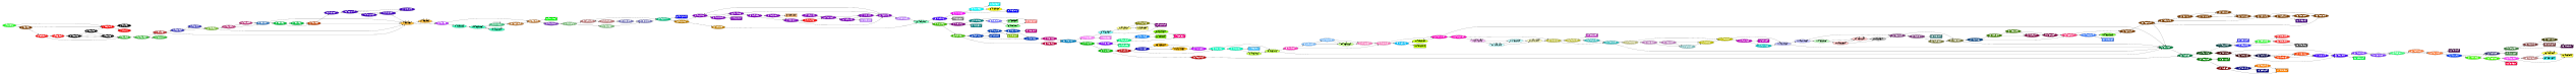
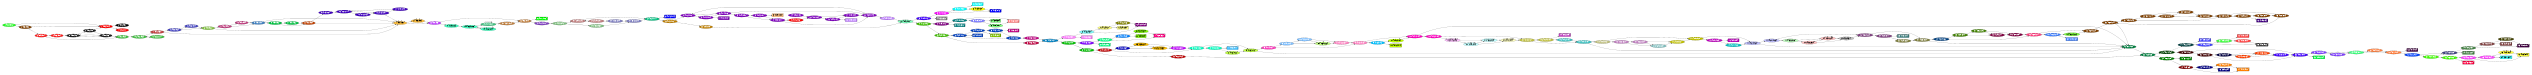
  digraph {
    rankdir=LR
    node [fillcolor="#804000" fontcolor="#ffffff" shape=oval style=filled]
    n1 [fillcolor="#20FF20" label="0 [aec0,aed3]"]
    n2 [fillcolor="#FF0000" label="1 [aed5,aedd]"]
    n3 [label="2 [aef2,aef8]"]
    n4 [fillcolor="#000000" label="3 [aee3,aeec]"]
    n5 [fillcolor="#FF0000" label="4 [c1e8,c1f1]"]
    n6 [fillcolor="#FF2020" label="5 [aefa,af01]"]
    n7 [fillcolor="#FF2020" label="6 [af03,af0c]"]
    n8 [fillcolor="#40C040" label="7 [af27,af2c]"]
    n9 [fillcolor="#202020" label="10 [af0e,af16]"]
    n10 [fillcolor="#40C040" label="196 [af31,af3c]"]
    n11 [fillcolor="#202020" label="8 [af18,af1c]"]
    n12 [fillcolor="#202020" label="9 [af1e,af25]"]
    n13 [fillcolor="#C04040" label="11 [af42,af5b]"]
    n14 [fillcolor="#40C040" label="12 [c233,c247]"]
    n15 [fillcolor="#4040C0" label="13 [af5d,af69]"]
    n16 [fillcolor="#FFC040" fontcolor="#000000" label="14 [afd4,afe0]"]
    n17 [fillcolor="#4040C0" label="15 [af6b,af7a]"]
    n18 [fillcolor="#80C040" label="16 [af7f,af82]"]
    n19 [fillcolor="#FFC040" fontcolor="#000000" label="24 [afe2,afe2]"]
    n20 [fillcolor="#C040FF" label="25 [afe7,aff2]"]
    n21 [fillcolor="#C04080" label="17 [af84,af90]"]
    n22 [fillcolor="#C08040" label="26 [aff8,b00f]"]
    n23 [fillcolor="#40FFC0" fontcolor="#000000" label="27 [c24c,c258]"]
    n24 [fillcolor="#C04080" label="18 [af92,af9f]"]
    n25 [fillcolor="#4080C0" label="19 [afa4,afa7]"]
    n26 [fillcolor="#00C040" label="20 [afa9,afb5]"]
    n27 [fillcolor="#00C040" label="21 [afb7,afc6]"]
    n28 [fillcolor="#C04000" label="22 [afcb,afce]"]
    n29 [fillcolor="#4000C0" label="23 [c159,c164]"]
    n30 [fillcolor="#4000C0" label="175 [c167,c174]"]
    n31 [fillcolor="#4000C0" label="172 [c176,c185]"]
    n32 [fillcolor="#4000C0" label="173 [c18a,c197]"]
    n33 [fillcolor="#00FF00" label="28 [b011,b016]" shape=box3d]
    n34 [fillcolor="#8040C0" label="29 [b02a,b034]"]
    n35 [fillcolor="#40FFC0" fontcolor="#000000" label="199 [c25d,c260]"]
    n36 [fillcolor="#80C080" label="31 [c292,c295]"]
    n37 [fillcolor="#40FFC0" fontcolor="#000000" label="197 [c262,c27a]"]
    n38 [fillcolor="#40C080" label="198 [c27c,c28b]"]
    n39 [fillcolor="#00C080" label="30 [b03a,b041]"]
    n40 [fillcolor="#0000FF" label="32 [b043,b048]" shape=box3d]
    n41 [fillcolor="#C08000" label="33 [b05c,b067]"]
    n42 [fillcolor="#C08080" label="201 [c29b,c2a8]"]
    n43 [fillcolor="#80C080" label="202 [c53c,c53c]"]
    n44 [fillcolor="#8000C0" label="34 [b06d,b078]"]
    n45 [fillcolor="#C08000" label="35 [c0fb,c0fe]"]
    n46 [fillcolor="#C08080" label="203 [c2ae,c2b1]"]
    n47 [fillcolor="#8080C0" label="217 [c543,c54e]"]
    n48 [fillcolor="#8000C0" label="36 [b07a,b08c]"]
    n49 [fillcolor="#8000C0" label="37 [b0bb,b0be]"]
    n50 [fillcolor="#80FFC0" fontcolor="#000000" label="167 [b0f5,b10c]"]
    n51 [fillcolor="#8000C0" label="38 [b08e,b095]"]
    n52 [fillcolor="#8000C0" label="39 [b099,b0a0]"]
    n53 [fillcolor="#8000C0" label="44 [b0c0,b0c4]" shape=box3d]
    n54 [fillcolor="#4000FF" label="46 [b10e,b115]"]
    n55 [fillcolor="#40C000" label="47 [b18d,b1a8]"]
    n56 [fillcolor="#C080FF" label="40 [b097,b0ed]"]
    n57 [fillcolor="#8000C0" label="41 [b0a2,b0b4]"]
    n58 [fillcolor="#8000C0" label="42 [b0d5,b0d7]"]
    n59 [fillcolor="#FF0000" label="43 [b0b6,b0b6]"]
    n60 [fillcolor="#FFC080" fontcolor="#000000" label="45 [b0d9,b0dd]" shape=box3d]
    n61 [fillcolor="#8000C0" label="180 [c1c2,c1c9]"]
    n62 [fillcolor="#8000C0" label="177 [c1cb,c1e0]"]
    n63 [fillcolor="#8000C0" label="178 [c1aa,c1ac]"]
    n64 [fillcolor="#FF00FF" label="48 [b11b,b125]"]
    n65 [fillcolor="#808080" label="49 [c355,c358]" shape=box3d]
    n66 [fillcolor="#00FFFF" label="50 [b127,b138]"]
    n67 [fillcolor="#0000FF" label="51 [b143,b146]" shape=box3d]
    n68 [fillcolor="#800080" label="54 [b1ae,b1b8]"]
    n69 [fillcolor="#40C000" label="55 [b3da,b3f1]"]
    n70 [fillcolor="#008080" label="56 [b1be,b1c8]"]
    n71 [fillcolor="#008080" label="57 [c3c5,c3c8]" shape=box3d]
    n72 [fillcolor="#0040C0" label="62 [b3f7,b402]"]
    n73 [fillcolor="#C00040" label="63 [bd83,bd86]"]
    n74 [fillcolor="#FFFF00" fontcolor="#000000" label="52 [b13e,b13e]"]
    n75 [fillcolor="#00FFFF" label="53 [c38d,c38d]" shape=box3d]
    n76 [fillcolor="#8080FF" label="58 [b1ca,b1db]"]
    n77 [fillcolor="#FF8080" label="59 [b1e6,b1e9]" shape=box3d]
    n78 [fillcolor="#0040C0" label="64 [b408,b40f]"]
    n79 [fillcolor="#0040C0" label="65 [c1f2,c1f6]" shape=box3d]
    n80 [fillcolor="#0080C0" label="166 [b43d,b454]"]
    n81 [fillcolor="#80FF80" fontcolor="#000000" label="60 [b1e1,b1e1]"]
    n82 [fillcolor="#80FF80" fontcolor="#000000" label="61 [c3ef,c3ef]" shape=box3d]
    n83 [fillcolor="#0040C0" label="66 [b415,b41c]"]
    n84 [fillcolor="#80C000" label="67 [c1fd,c201]" shape=box3d]
    n85 [fillcolor="#FF80FF" label="71 [b456,b45d]"]
    n86 [fillcolor="#00C000" label="72 [b4d5,b4f0]"]
    n87 [fillcolor="#0040C0" label="68 [b422,b433]"]
    n88 [fillcolor="#C00080" label="69 [c208,c20c]" shape=box3d]
    n89 [fillcolor="#C00080" label="70 [b435,b435]"]
    n90 [fillcolor="#80FFFF" fontcolor="#000000" label="73 [b463,b46d]"]
    n91 [fillcolor="#FF80FF" label="74 [c363,c366]" shape=box3d]
    n92 [fillcolor="#FFFF80" fontcolor="#000000" label="75 [b46f,b480]"]
    n93 [fillcolor="#800080" label="76 [b48b,b48e]" shape=box3d]
    n94 [fillcolor="#8000FF" label="79 [b4f6,b500]"]
    n95 [fillcolor="#00C000" label="80 [b722,b739]"]
    n96 [fillcolor="#00FF80" label="81 [b506,b510]"]
    n97 [fillcolor="#00FF80" label="82 [c3d3,c3d6]" shape=box3d]
    n98 [fillcolor="#C00000" label="87 [b73f,b74a]"]
    n99 [fillcolor="#C00000" label="88 [bd65,bd68]"]
    n100 [fillcolor="#808000" label="77 [b486,b486]"]
    n101 [fillcolor="#FFFF80" fontcolor="#000000" label="78 [c39b,c39b]" shape=box3d]
    n102 [fillcolor="#0080FF" label="83 [b512,b523]"]
    n103 [fillcolor="#FF0080" label="84 [b52e,b531]" shape=box3d]
    n104 [fillcolor="#00FFC0" label="89 [b750,b753]"]
    n105 [fillcolor="#0000C0" label="90 [c32c,c339]"]
    n106 [fillcolor="#008040" label="165 [b8cf,b8e6]"]
    n107 [fillcolor="#80FF00" fontcolor="#000000" label="85 [b529,b529]"]
    n108 [fillcolor="#80FF00" fontcolor="#000000" label="86 [c3fd,c3fd]" shape=box3d]
    n109 [fillcolor="#00FFC0" label="91 [b755,b75c]"]
    n110 [fillcolor="#C0FF40" fontcolor="#000000" label="92 [b76d,b773]"]
    n111 [fillcolor="#FFC000" fontcolor="#000000" label="205 [c33f,c342]"]
    n112 [fillcolor="#FFC000" fontcolor="#000000" label="206 [c64d,c655]"]
    n113 [fillcolor="#008000" label="139 [b8e8,b8ef]"]
    n114 [fillcolor="#004000" label="140 [b967,b982]"]
    n115 [fillcolor="#C0FF40" fontcolor="#000000" label="93 [b762,b768]"]
    n116 [fillcolor="#40C0FF" label="94 [bd6d,bd71]" shape=box3d]
    n117 [fillcolor="#FF40C0" label="95 [b779,b784]"]
    n118 [fillcolor="#008040" label="96 [b8c7,b8c7]"]
    n119 [fillcolor="#C000FF" label="207 [c348,c350]"]
    n120 [fillcolor="#FF80C0" label="97 [b78a,b78d]"]
    n121 [fillcolor="#80C0FF" label="98 [c419,c426]"]
    n122 [fillcolor="#00C0FF" label="99 [b78f,b796]"]
    n123 [fillcolor="#FF00C0" label="100 [b7a7,b7ad]"]
    n124 [fillcolor="#80C0FF" label="208 [c42c,c42f]"]
    n125 [fillcolor="#C0FF80" fontcolor="#000000" label="209 [c65a,c662]"]
    n126 [fillcolor="#C0FF00" fontcolor="#000000" label="101 [b79c,b7a2]"]
    n127 [fillcolor="#C0FF00" fontcolor="#000000" label="102 [bd78,bd7c]" shape=box3d]
    n128 [fillcolor="#FF00C0" label="103 [b7b3,b7be]"]
    n129 [fillcolor="#FF80C0" label="210 [c435,c43d]"]
    n130 [fillcolor="#C0C040" label="104 [b7c4,b7c7]"]
    n131 [fillcolor="#FFC0FF" fontcolor="#000000" label="105 [c496,c4a3]"]
    n132 [fillcolor="#C0C040" label="106 [b7c9,b7d0]"]
    n133 [fillcolor="#40C0C0" label="107 [b7e1,b7e7]"]
    n134 [fillcolor="#C0FFFF" fontcolor="#000000" label="211 [c4a9,c4ac]"]
    n135 [fillcolor="#C0FFFF" fontcolor="#000000" label="212 [c688,c690]"]
    n136 [fillcolor="#40C0C0" label="108 [b7d6,b7dc]"]
    n137 [fillcolor="#C040C0" label="109 [c0e5,c0e9]" shape=box3d]
    n138 [fillcolor="#C0C080" label="110 [b7ed,b7f8]"]
    n139 [fillcolor="#FFFFC0" fontcolor="#000000" label="213 [c4b2,c4ba]"]
    n140 [fillcolor="#C0C000" label="111 [b7fe,b801]"]
    n141 [fillcolor="#C080C0" label="112 [c513,c520]"]
    n142 [fillcolor="#C000C0" label="113 [b803,b80a]"]
    n143 [fillcolor="#C0C0FF" fontcolor="#000000" label="114 [b81b,b821]"]
    n144 [fillcolor="#C080C0" label="214 [c526,c529]"]
    n145 [fillcolor="#80C0C0" label="215 [c695,c69d]"]
    n146 [fillcolor="#00C0C0" label="115 [b810,b816]"]
    n147 [fillcolor="#C000C0" label="116 [c0f0,c0f4]" shape=box3d]
    n148 [fillcolor="#C0C0FF" fontcolor="#000000" label="117 [b827,b832]"]
    n149 [fillcolor="#C0C000" label="216 [c52f,c537]"]
    n150 [fillcolor="#804080" label="118 [b838,b83b]"]
    n151 [fillcolor="#C0FFC0" fontcolor="#000000" label="119 [c553,c560]"]
    n152 [fillcolor="#804080" label="120 [b83d,b844]"]
    n153 [fillcolor="#808040" label="121 [b855,b85b]"]
    n154 [fillcolor="#FFC0C0" fontcolor="#000000" label="218 [c566,c569]"]
    n155 [fillcolor="#FFC0C0" fontcolor="#000000" label="219 [c6a2,c6aa]"]
    n156 [fillcolor="#808040" label="122 [b84a,b850]"]
    n157 [fillcolor="#408080" label="123 [c103,c107]" shape=box3d]
    n158 [fillcolor="#004080" label="124 [b85d,b868]"]
    n159 [fillcolor="#C0C0C0" fontcolor="#000000" label="220 [c56f,c577]"]
    n160 [fillcolor="#FF4080" label="125 [b86e,b871]"]
    n161 [fillcolor="#408000" label="126 [c5d0,c5dd]"]
    n162 [fillcolor="#4080FF" label="127 [b873,b87a]"]
    n163 [label="128 [b88b,b88b]"]
    n164 [fillcolor="#408000" label="221 [c5e3,c5e6]"]
    n165 [fillcolor="#800040" label="222 [c6af,c6b7]"]
    n166 [fillcolor="#80FF40" fontcolor="#000000" label="129 [b880,b886]"]
    n167 [fillcolor="#4080FF" label="130 [c14e,c152]" shape=box3d]
    n168 [label="138 [b88e,b891]"]
    n169 [fillcolor="#800040" label="223 [c5ec,c5f4]"]
    n170 [label="131 [b893,b89e]"]
    n171 [label="132 [b8a4,b8a8]"]
    n172 [label="133 [c667,c674]"]
    n173 [label="134 [b8aa,b8b1]"]
    n174 [label="135 [b8c2,b8c5]"]
    n175 [label="224 [c676,c679]"]
    n176 [label="225 [c6bc,c6c4]"]
    n177 [label="136 [b8b7,b8bd]"]
    n178 [fillcolor="#400080" label="137 [c19f,c1a3]" shape=box3d]
    n179 [label="226 [c67b,c683]"]
    n180 [fillcolor="#800000" label="141 [b8f5,b8ff]"]
    n181 [fillcolor="#008000" label="142 [c371,c374]" shape=box3d]
    n182 [fillcolor="#000080" label="143 [b901,b912]"]
    n183 [fillcolor="#FF8000" label="144 [b91d,b920]" shape=box3d]
    n184 [fillcolor="#004040" label="147 [b988,b992]"]
    n185 [fillcolor="#400000" label="148 [bbb4,bbcc]"]
    n186 [fillcolor="#4040FF" label="149 [b998,b9a2]"]
    n187 [fillcolor="#4040FF" label="150 [c3e1,c3e4]" shape=box3d]
    n188 [fillcolor="#4000FF" label="155 [bbd2,bbdb]"]
    n189 [fillcolor="#400000" label="156 [c10e,c123]"]
    n190 [fillcolor="#FF8000" label="145 [b918,b918]"]
    n191 [fillcolor="#000080" label="146 [c3a9,c3a9]" shape=box3d]
    n192 [fillcolor="#40FF40" label="151 [b9a4,b9b5]"]
    n193 [fillcolor="#404040" label="152 [b9c0,b9c3]" shape=box3d]
    n194 [fillcolor="#8040FF" label="157 [bbe1,bbec]"]
    n195 [fillcolor="#00FF40" label="158 [c2be,c2cd]" shape=box3d]
    n196 [fillcolor="#000040" label="168 [c129,c12d]"]
    n197 [fillcolor="#FF4040" label="153 [b9bb,b9bb]"]
-   n198 [fillcolor="#FF4040" label="154 [c40b,c40b]" shape=ellipse]
+   n198 [fillcolor="#FF4040" label="154 [c40b,c40b]" shape=box3d]
    n199 [fillcolor="#40FF80" label="159 [bbf2,bc07]"]
    n200 [fillcolor="#8040FF" label="160 [c30d,c315]"]
    n201 [fillcolor="#FF4000" label="169 [c12f,c133]"]
    n202 [fillcolor="#FF4000" label="170 [c135,c138]"]
    n203 [fillcolor="#FF8040" label="161 [bc09,bc0c]"]
    n204 [fillcolor="#FF8040" label="162 [bc11,bc19]"]
    n205 [fillcolor="#400040" label="163 [bc1f,bc1f]" shape=box3d]
    n206 [fillcolor="#0040FF" label="164 [c213,bc47]"]
    n207 [fillcolor="#40FF00" label="181 [bc4d,bc58]"]
    n208 [fillcolor="#404080" label="182 [bcd9,bce0]"]
    n209 [fillcolor="#40FF00" label="183 [bc5a,bc61]"]
    n210 [fillcolor="#408040" label="190 [bce6,bcf0]"]
    n211 [fillcolor="#408040" label="191 [c221,c22d]" shape=box3d]
    n212 [fillcolor="#4000FF" label="171 [c13d,c149]"]
    n213 [fillcolor="#4000C0" label="174 [c19d,c19d]"]
    n214 [fillcolor="#C080FF" label="176 [c1ae,c1b2]" shape=box3d]
    n215 [fillcolor="#8000C0" label="179 [c1e6,c1e6]"]
    n216 [fillcolor="#FF40FF" label="184 [bc67,bc71]"]
    n217 [fillcolor="#FF0040" label="185 [c37f,c382]" shape=box3d]
    n218 [fillcolor="#804040" label="192 [bcf2,bd03]"]
    n219 [fillcolor="#400040" label="193 [bd0e,bd11]" shape=box3d]
-   n220 [fillcolor="#C08080" label="186 [bc73,bc84]"]
+   n220 [fillcolor="#FF40FF" label="186 [bc73,bc84]"]
    n221 [fillcolor="#FFFF40" fontcolor="#000000" label="187 [bc8f,bc92]" shape=box3d]
    n222 [fillcolor="#FFFF40" fontcolor="#000000" label="188 [bc8a,bc8a]"]
    n223 [fillcolor="#40FFFF" fontcolor="#000000" label="189 [c3b7,c3b7]" shape=box3d]
    n224 [fillcolor="#404000" label="194 [bd09,bd09]"]
    n225 [fillcolor="#804040" label="195 [c31a,c31a]" shape=box3d]
    n226 [fillcolor="#C08040" label="200 [c28d,c28d]"]
    n227 [fillcolor="#8080C0" label="204 [c2b3,c2b9]"]
    n1 -> n2
    n1 -> n3
    n2 -> n4
    n2 -> n5
    n3 -> n2
    n3 -> n6
    n6 -> n7
    n6 -> n8
    n7 -> n9
    n8 -> n10
    n9 -> n11
    n9 -> n12
    n10 -> n13
    n10 -> n14
    n11 -> n2
    n11 -> n12
    n12 -> n8
    n12 -> n9
    n13 -> n15
    n13 -> n16
    n14 -> n10
    n15 -> n17
    n15 -> n18
    n16 -> n19
    n16 -> n20
    n17 -> n18
    n18 -> n16
    n18 -> n21
    n19 -> n20
    n20 -> n22
    n20 -> n23
    n21 -> n24
    n21 -> n25
    n22 -> n33
    n22 -> n34
    n23 -> n35
    n24 -> n25
    n25 -> n16
    n25 -> n26
    n26 -> n27
    n26 -> n28
    n27 -> n28
    n28 -> n16
    n28 -> n29
    n29 -> n30
    n30 -> n31
    n30 -> n32
    n31 -> n32
    n32 -> n16
    n32 -> n213
    n34 -> n36
    n35 -> n37
    n35 -> n38
    n36 -> n42
    n36 -> n43
    n37 -> n35
    n38 -> n38
    n38 -> n226
    n39 -> n40
    n39 -> n41
    n41 -> n44
    n41 -> n45
    n42 -> n39
    n42 -> n46
    n43 -> n47
    n44 -> n48
    n44 -> n49
    n45 -> n50
    n46 -> n42
    n46 -> n227
    n47 -> n39
    n48 -> n51
    n48 -> n52
    n49 -> n48
    n49 -> n53
    n50 -> n54
    n50 -> n55
    n51 -> n44
    n51 -> n56
    n52 -> n57
    n52 -> n58
    n54 -> n64
    n54 -> n65
    n55 -> n68
    n55 -> n69
    n56 -> n50
    n57 -> n51
    n57 -> n59
    n58 -> n57
    n58 -> n60
    n59 -> n61
    n61 -> n62
    n61 -> n63
    n62 -> n51
    n63 -> n62
    n63 -> n214
    n64 -> n66
    n64 -> n67
    n66 -> n74
    n66 -> n75
    n68 -> n70
    n68 -> n71
    n69 -> n72
    n69 -> n73
    n70 -> n76
    n70 -> n77
    n72 -> n78
    n72 -> n79
    n73 -> n80
    n74 -> n67
    n76 -> n81
    n76 -> n82
    n78 -> n83
    n78 -> n84
    n80 -> n85
    n80 -> n86
    n81 -> n77
    n83 -> n87
    n83 -> n88
    n85 -> n90
    n85 -> n91
    n86 -> n94
    n86 -> n95
    n87 -> n72
    n87 -> n89
    n89 -> n80
    n90 -> n92
    n90 -> n93
    n92 -> n100
    n92 -> n101
    n94 -> n96
    n94 -> n97
    n95 -> n98
    n95 -> n99
    n96 -> n102
    n96 -> n103
    n98 -> n104
    n98 -> n105
    n99 -> n106
    n100 -> n93
    n102 -> n107
    n102 -> n108
    n104 -> n109
    n104 -> n110
    n105 -> n111
    n105 -> n112
    n106 -> n113
    n106 -> n114
    n107 -> n103
    n109 -> n115
    n109 -> n116
    n110 -> n117
    n110 -> n118
    n111 -> n112
    n111 -> n119
    n112 -> n119
    n113 -> n180
    n113 -> n181
    n114 -> n184
    n114 -> n185
    n115 -> n110
    n117 -> n120
    n117 -> n121
    n118 -> n106
    n119 -> n104
    n120 -> n122
    n120 -> n123
    n121 -> n124
    n121 -> n125
    n122 -> n126
    n122 -> n127
    n123 -> n118
    n123 -> n128
    n124 -> n125
    n124 -> n129
    n125 -> n129
    n126 -> n123
    n128 -> n130
    n128 -> n131
    n129 -> n120
    n130 -> n132
    n130 -> n133
    n131 -> n134
    n131 -> n135
    n132 -> n136
    n132 -> n137
    n133 -> n118
    n133 -> n138
    n134 -> n135
    n134 -> n139
    n135 -> n139
    n136 -> n133
    n138 -> n140
    n138 -> n141
    n139 -> n130
    n140 -> n142
    n140 -> n143
    n141 -> n144
    n141 -> n145
    n142 -> n146
    n142 -> n147
    n143 -> n118
    n143 -> n148
    n144 -> n145
    n144 -> n149
    n145 -> n149
    n146 -> n143
    n148 -> n150
    n148 -> n151
    n149 -> n140
    n150 -> n152
    n150 -> n153
    n151 -> n154
    n151 -> n155
    n152 -> n156
    n152 -> n157
    n153 -> n118
    n153 -> n158
    n154 -> n155
    n154 -> n159
    n155 -> n159
    n156 -> n153
    n158 -> n160
    n158 -> n161
    n159 -> n150
    n160 -> n162
    n160 -> n163
    n161 -> n164
    n161 -> n165
    n162 -> n166
    n162 -> n167
    n163 -> n168
    n164 -> n165
    n164 -> n169
    n165 -> n169
    n166 -> n163
    n168 -> n118
    n168 -> n170
    n169 -> n160
    n170 -> n171
    n170 -> n172
    n171 -> n173
    n171 -> n174
    n172 -> n175
    n172 -> n176
    n173 -> n177
    n173 -> n178
    n174 -> n168
    n175 -> n176
    n175 -> n179
    n176 -> n179
    n177 -> n174
    n179 -> n171
    n180 -> n182
    n180 -> n183
    n182 -> n190
    n182 -> n191
    n184 -> n186
    n184 -> n187
    n185 -> n188
    n185 -> n189
    n186 -> n192
    n186 -> n193
    n188 -> n194
    n188 -> n195
    n189 -> n188
    n189 -> n196
    n190 -> n183
    n192 -> n197
    n192 -> n198
    n194 -> n199
    n194 -> n200
    n196 -> n201
    n196 -> n202
    n197 -> n193
    n199 -> n203
    n199 -> n204
    n200 -> n199
    n201 -> n202
    n201 -> n212
    n202 -> n212
    n203 -> n204
    n204 -> n205
    n204 -> n206
    n206 -> n207
    n206 -> n208
    n207 -> n208
    n207 -> n209
    n208 -> n210
    n208 -> n211
    n209 -> n216
    n209 -> n217
    n210 -> n218
    n210 -> n219
    n212 -> n188
    n213 -> n30
    n215 -> n61
    n216 -> n220
    n216 -> n221
    n218 -> n224
    n218 -> n225
    n220 -> n222
    n220 -> n223
    n222 -> n221
    n224 -> n219
    n226 -> n22
    n227 -> n47
  }
